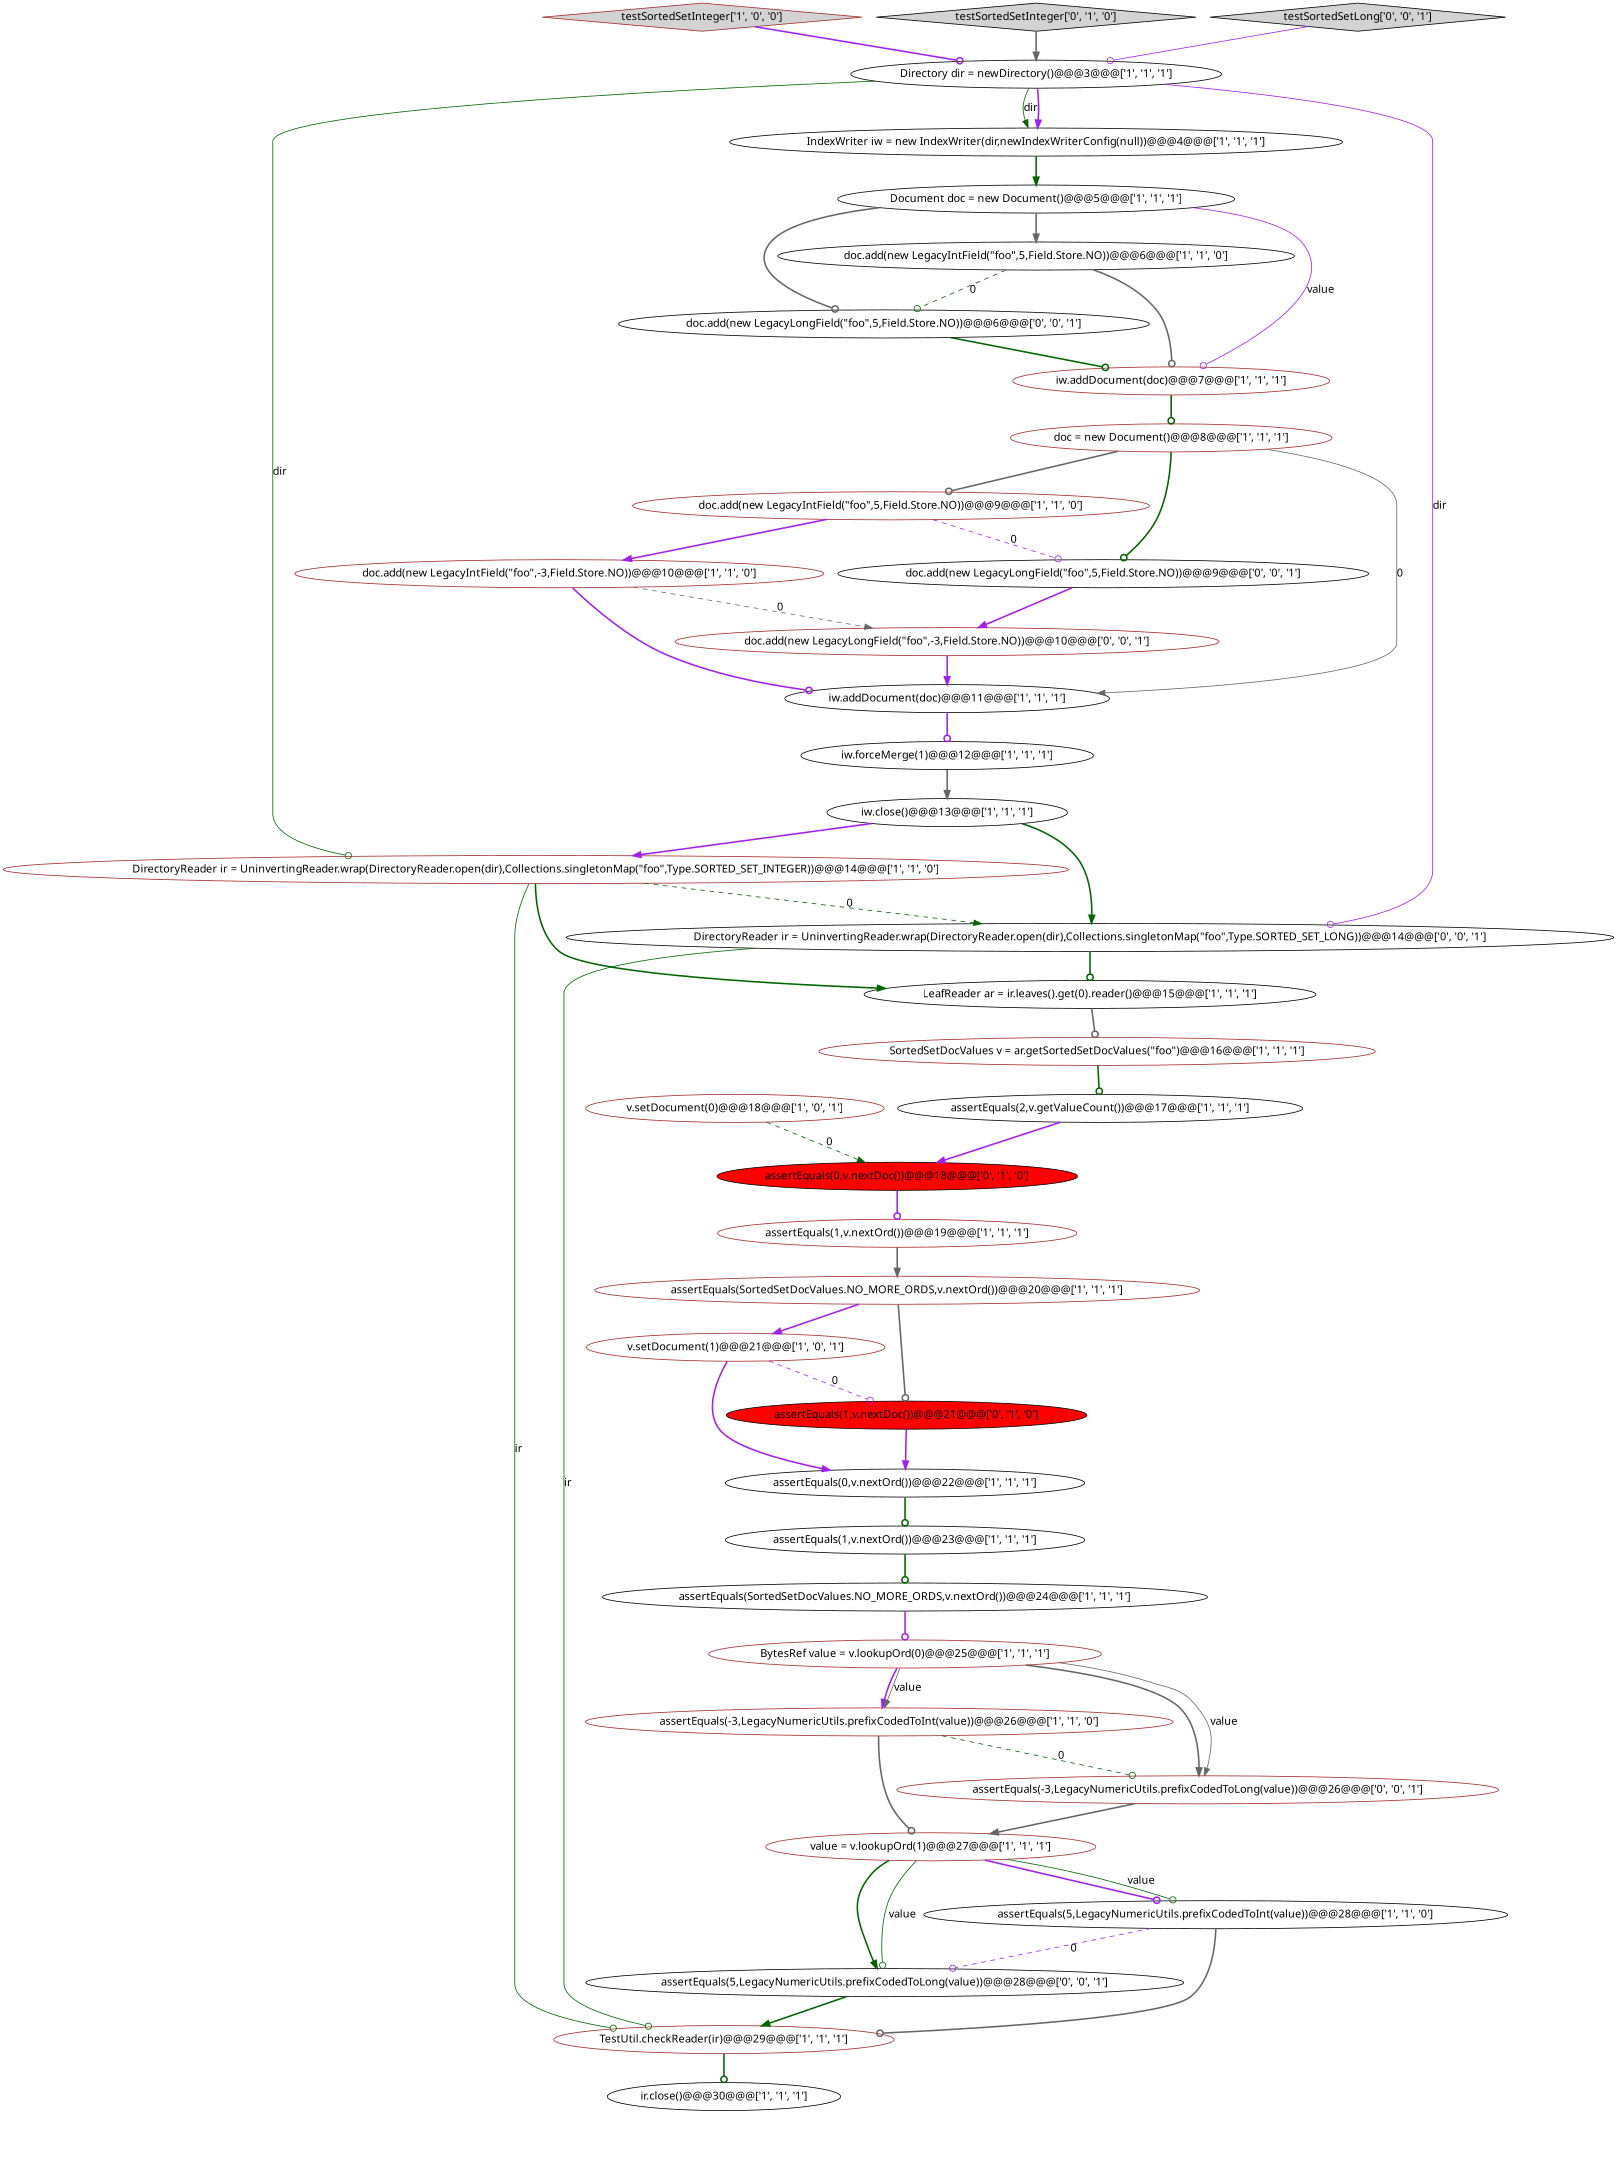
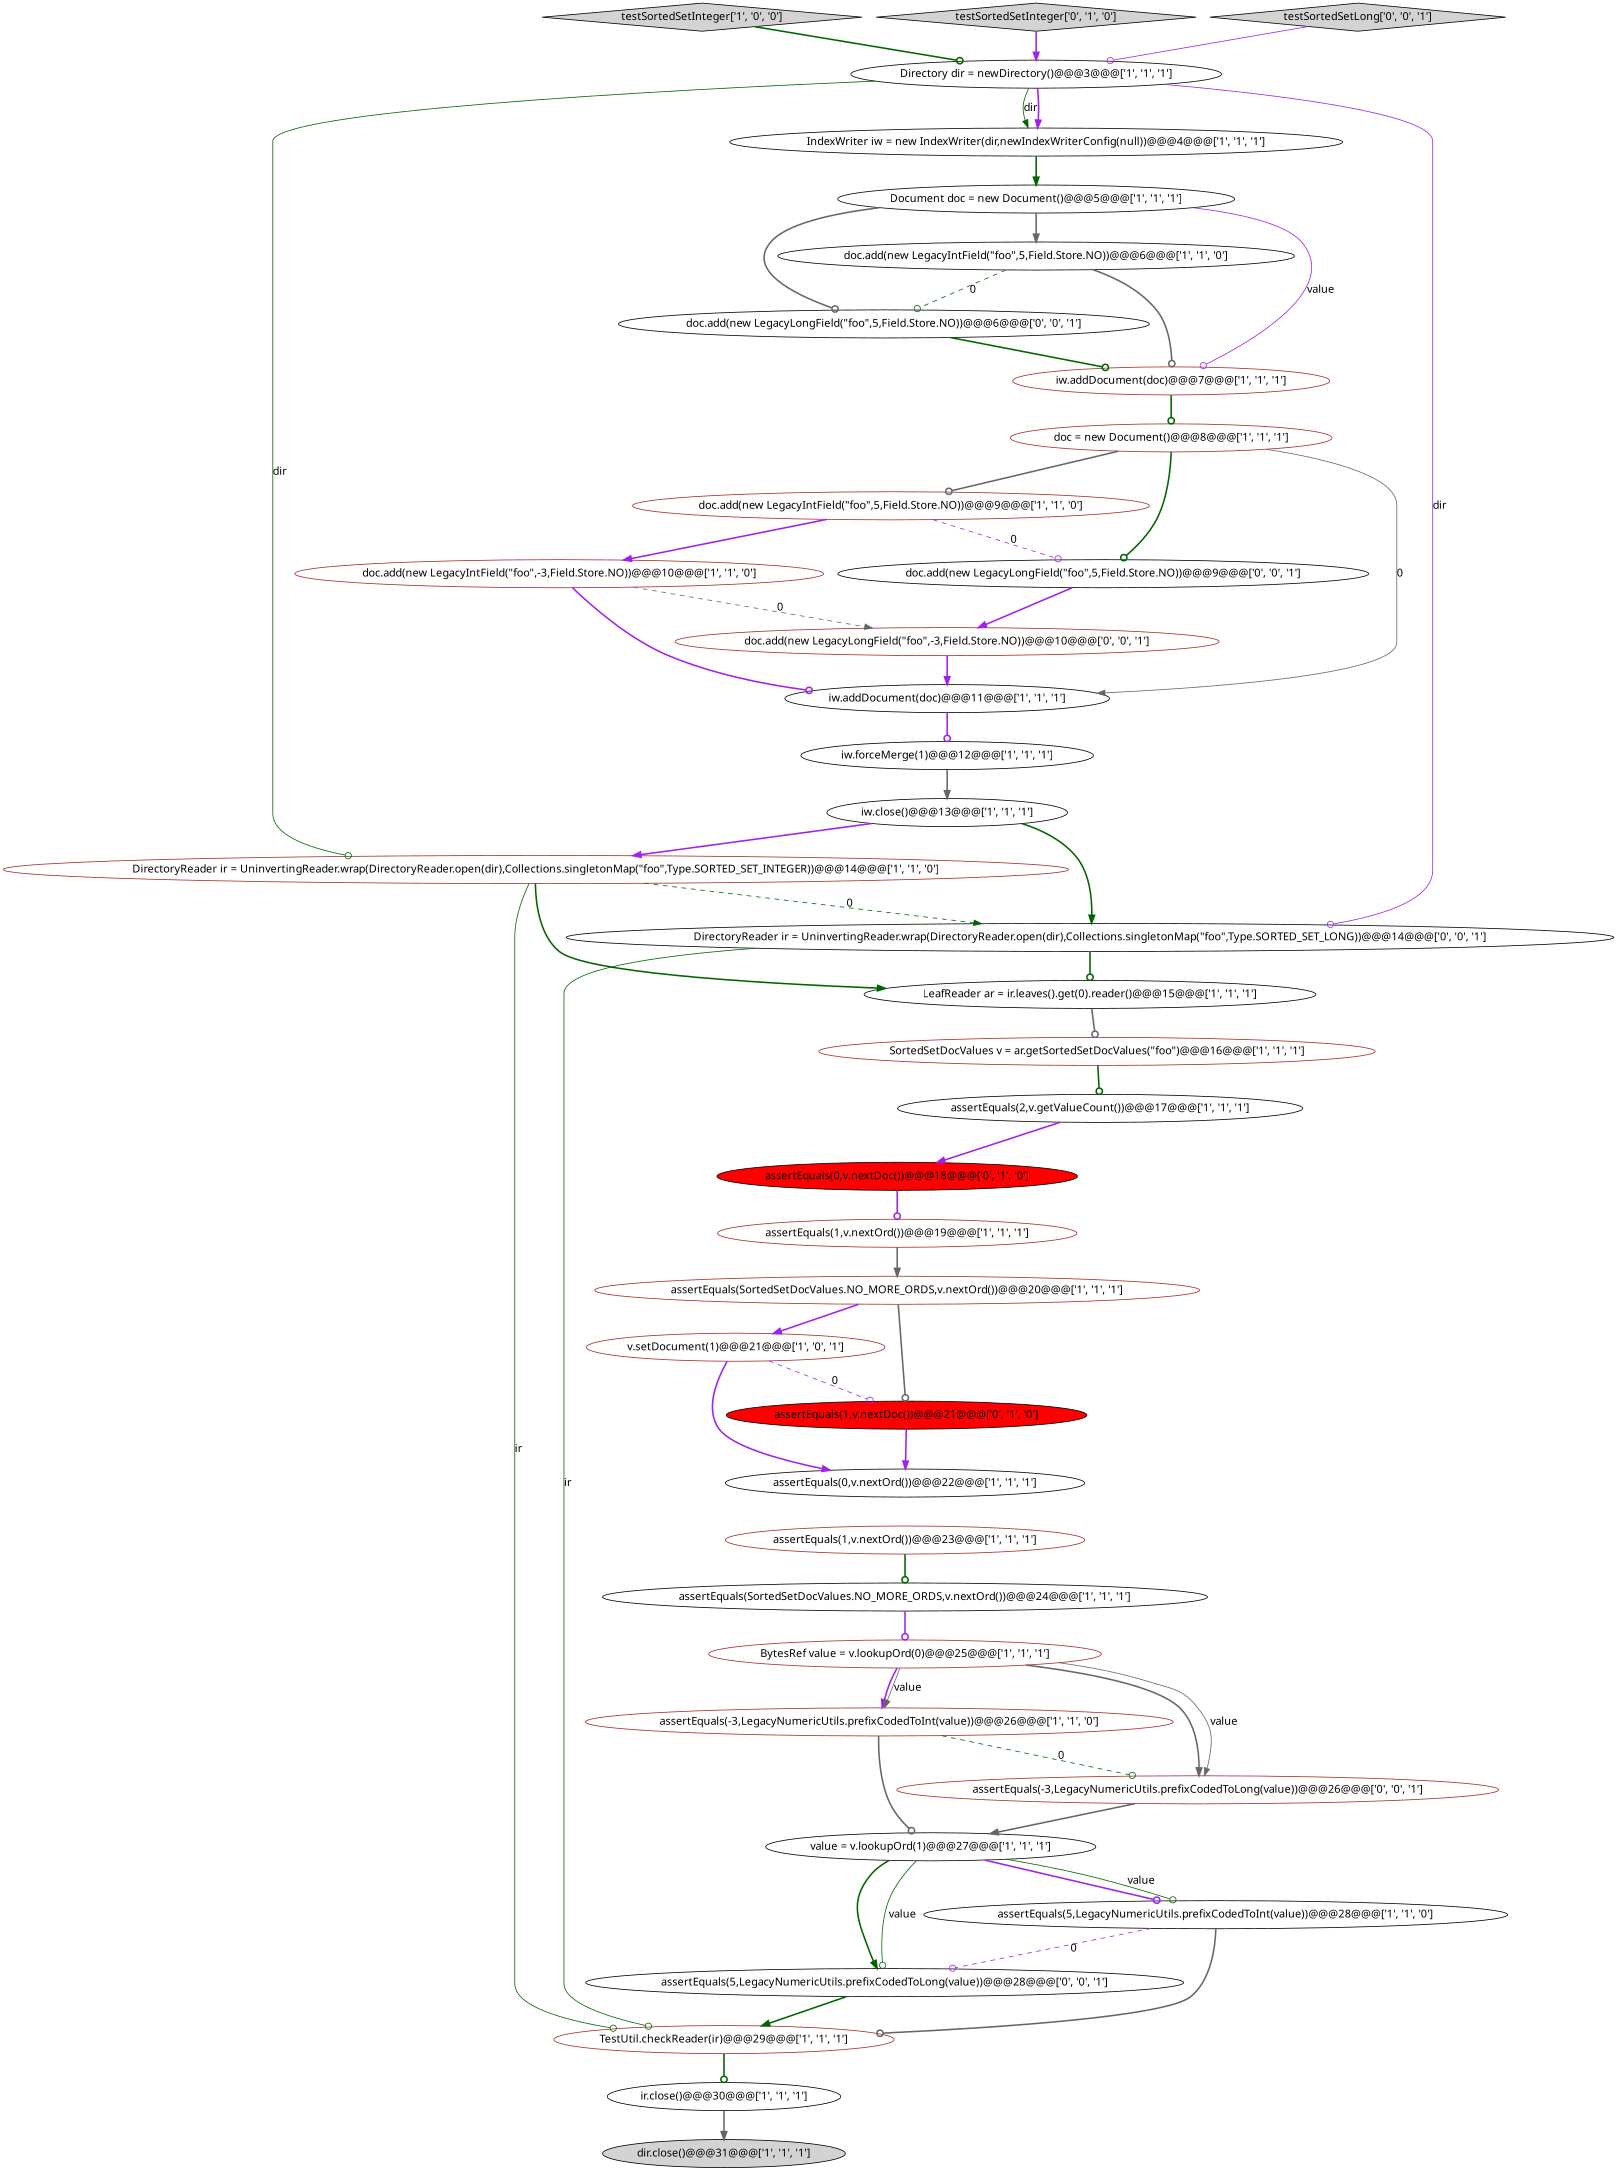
  digraph {
    fontname="Noto Sans"
    node [color=black fillcolor=white fontname="Noto Sans" shape=ellipse style=filled]
    edge [arrowhead=odot color=darkgreen fontname="Noto Sans" style=bold]
    n1 [color=brown label="assertEquals(-3,LegacyNumericUtils.prefixCodedToLong(value))@@@26@@@['0', '0', '1']"]
-   n2 [color=brown label="value = v.lookupOrd(1)@@@27@@@['1', '1', '1']"]
+   n2 [label="value = v.lookupOrd(1)@@@27@@@['1', '1', '1']"]
    n3 [label="assertEquals(5,LegacyNumericUtils.prefixCodedToInt(value))@@@28@@@['1', '1', '0']"]
    n4 [label="assertEquals(5,LegacyNumericUtils.prefixCodedToLong(value))@@@28@@@['0', '0', '1']"]
    n5 [color=brown label="doc.add(new LegacyIntField(\"foo\",5,Field.Store.NO))@@@9@@@['1', '1', '0']"]
    n6 [color=brown label="doc.add(new LegacyIntField(\"foo\",-3,Field.Store.NO))@@@10@@@['1', '1', '0']"]
    n7 [label="doc.add(new LegacyLongField(\"foo\",5,Field.Store.NO))@@@9@@@['0', '0', '1']"]
    n8 [label="iw.addDocument(doc)@@@11@@@['1', '1', '1']"]
    n9 [color=brown label="doc.add(new LegacyLongField(\"foo\",-3,Field.Store.NO))@@@10@@@['0', '0', '1']"]
    n10 [label="iw.close()@@@13@@@['1', '1', '1']"]
    n11 [label="DirectoryReader ir = UninvertingReader.wrap(DirectoryReader.open(dir),Collections.singletonMap(\"foo\",Type.SORTED_SET_LONG))@@@14@@@['0', '0', '1']"]
    n12 [color=brown label="DirectoryReader ir = UninvertingReader.wrap(DirectoryReader.open(dir),Collections.singletonMap(\"foo\",Type.SORTED_SET_INTEGER))@@@14@@@['1', '1', '0']"]
    n13 [color=brown label="TestUtil.checkReader(ir)@@@29@@@['1', '1', '1']"]
    n14 [label="LeafReader ar = ir.leaves().get(0).reader()@@@15@@@['1', '1', '1']"]
-   n15 [color=brown fillcolor=lightgray label="testSortedSetInteger['1', '0', '0']" shape=diamond]
+   n15 [fillcolor=lightgray label="testSortedSetInteger['1', '0', '0']" shape=diamond]
    n16 [label="Directory dir = newDirectory()@@@3@@@['1', '1', '1']"]
    n17 [label="IndexWriter iw = new IndexWriter(dir,newIndexWriterConfig(null))@@@4@@@['1', '1', '1']"]
    n18 [label="ir.close()@@@30@@@['1', '1', '1']"]
    n19 [label="assertEquals(SortedSetDocValues.NO_MORE_ORDS,v.nextOrd())@@@24@@@['1', '1', '1']"]
    n20 [color=brown label="BytesRef value = v.lookupOrd(0)@@@25@@@['1', '1', '1']"]
    n21 [color=brown label="assertEquals(-3,LegacyNumericUtils.prefixCodedToInt(value))@@@26@@@['1', '1', '0']"]
    n22 [label="assertEquals(2,v.getValueCount())@@@17@@@['1', '1', '1']"]
    n23 [fillcolor=red label="assertEquals(0,v.nextDoc())@@@18@@@['0', '1', '0']"]
-   n24 [color=brown label="v.setDocument(0)@@@18@@@['1', '0', '1']"]
    n25 [color=brown label="assertEquals(1,v.nextOrd())@@@19@@@['1', '1', '1']"]
    n26 [label="Document doc = new Document()@@@5@@@['1', '1', '1']"]
    n27 [label="doc.add(new LegacyIntField(\"foo\",5,Field.Store.NO))@@@6@@@['1', '1', '0']"]
    n28 [color=brown label="iw.addDocument(doc)@@@7@@@['1', '1', '1']"]
    n29 [label="doc.add(new LegacyLongField(\"foo\",5,Field.Store.NO))@@@6@@@['0', '0', '1']"]
    n30 [color=brown label="doc = new Document()@@@8@@@['1', '1', '1']"]
    n31 [label="iw.forceMerge(1)@@@12@@@['1', '1', '1']"]
    n32 [color=brown label="v.setDocument(1)@@@21@@@['1', '0', '1']"]
    n33 [fillcolor=red label="assertEquals(1,v.nextDoc())@@@21@@@['0', '1', '0']"]
    n34 [label="assertEquals(0,v.nextOrd())@@@22@@@['1', '1', '1']"]
-   n35 [label="assertEquals(1,v.nextOrd())@@@23@@@['1', '1', '1']"]
+   n35 [color=brown label="assertEquals(1,v.nextOrd())@@@23@@@['1', '1', '1']"]
    n36 [color=brown label="SortedSetDocValues v = ar.getSortedSetDocValues(\"foo\")@@@16@@@['1', '1', '1']"]
+   n37 [fillcolor=lightgray label="dir.close()@@@31@@@['1', '1', '1']"]
    n38 [color=brown label="assertEquals(SortedSetDocValues.NO_MORE_ORDS,v.nextOrd())@@@20@@@['1', '1', '1']"]
    n39 [fillcolor=lightgray label="testSortedSetInteger['0', '1', '0']" shape=diamond]
    n40 [fillcolor=lightgray label="testSortedSetLong['0', '0', '1']" shape=diamond]
    n1 -> n2 [arrowhead=normal color=gray40]
    n2 -> n3 [color=purple]
    n2 -> n3 [label=value style=solid]
    n2 -> n4 [arrowhead=normal]
    n2 -> n4 [label=value style=solid]
    n3 -> n4 [color=purple label=0 style=dashed]
    n3 -> n13 [color=gray40]
    n4 -> n13 [arrowhead=normal]
    n5 -> n6 [arrowhead=normal color=purple]
    n5 -> n7 [color=purple label=0 style=dashed]
    n6 -> n8 [color=purple]
    n6 -> n9 [arrowhead=normal color=gray40 label=0 style=dashed]
    n7 -> n9 [arrowhead=normal color=purple]
    n8 -> n31 [color=purple]
    n9 -> n8 [arrowhead=normal color=purple]
    n10 -> n11 [arrowhead=normal]
    n10 -> n12 [arrowhead=normal color=purple]
    n11 -> n13 [label=ir style=solid]
    n11 -> n14
    n12 -> n11 [arrowhead=normal label=0 style=dashed]
    n12 -> n13 [label=ir style=solid]
    n12 -> n14 [arrowhead=normal]
    n13 -> n18
    n14 -> n36 [color=gray40]
-   n15 -> n16 [color=purple]
+   n15 -> n16
    n16 -> n11 [color=purple label=dir style=solid]
    n16 -> n12 [label=dir style=solid]
    n16 -> n17 [arrowhead=normal label=dir style=solid]
    n16 -> n17 [arrowhead=normal color=purple]
    n17 -> n26 [arrowhead=normal]
+   n18 -> n37 [arrowhead=normal color=gray40]
    n19 -> n20 [color=purple]
    n20 -> n1 [arrowhead=normal color=gray40]
    n20 -> n1 [arrowhead=normal color=gray40 label=value style=solid]
    n20 -> n21 [arrowhead=normal color=purple]
    n20 -> n21 [arrowhead=normal color=gray40 label=value style=solid]
    n21 -> n1 [label=0 style=dashed]
    n21 -> n2 [color=gray40]
    n22 -> n23 [arrowhead=normal color=purple]
    n23 -> n25 [color=purple]
-   n24 -> n23 [arrowhead=normal label=0 style=dashed]
    n25 -> n38 [arrowhead=normal color=gray40]
    n26 -> n27 [arrowhead=normal color=gray40]
    n26 -> n28 [color=purple label=value style=solid]
    n26 -> n29 [color=gray40]
    n27 -> n28 [color=gray40]
    n27 -> n29 [label=0 style=dashed]
    n28 -> n30
    n29 -> n28
    n30 -> n5 [color=gray40]
    n30 -> n7
    n30 -> n8 [arrowhead=normal color=gray40 label=0 style=solid]
    n31 -> n10 [arrowhead=normal color=gray40]
    n32 -> n33 [color=purple label=0 style=dashed]
    n32 -> n34 [arrowhead=normal color=purple]
    n33 -> n34 [arrowhead=normal color=purple]
-   n34 -> n35
    n35 -> n19
    n36 -> n22
    n38 -> n32 [arrowhead=normal color=purple]
    n38 -> n33 [color=gray40]
-   n39 -> n16 [arrowhead=normal color=gray40]
+   n39 -> n16 [arrowhead=normal color=purple]
    n40 -> n16 [color=purple style=solid]
  }
